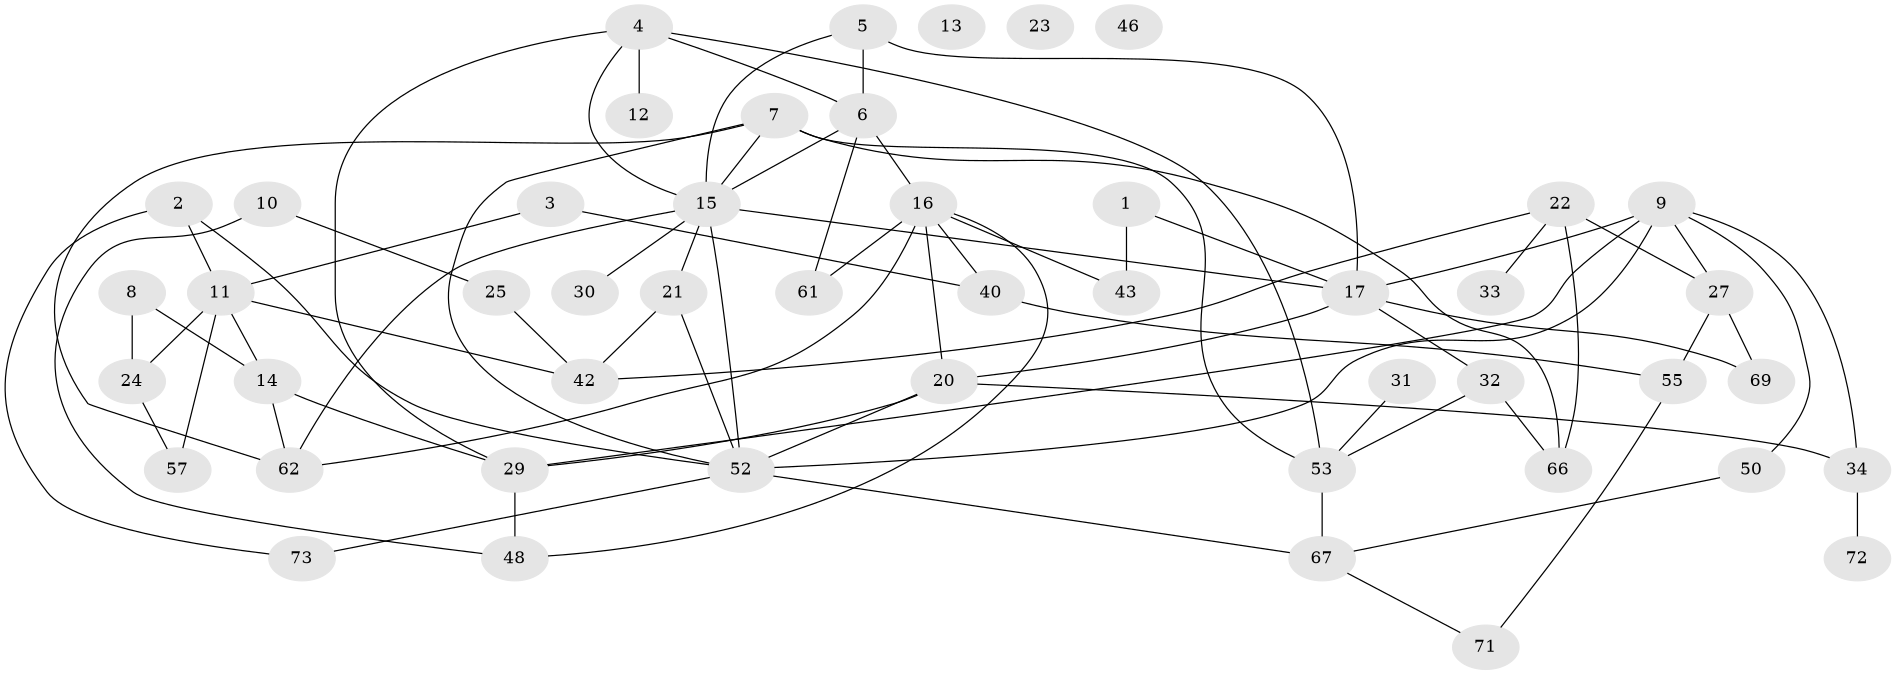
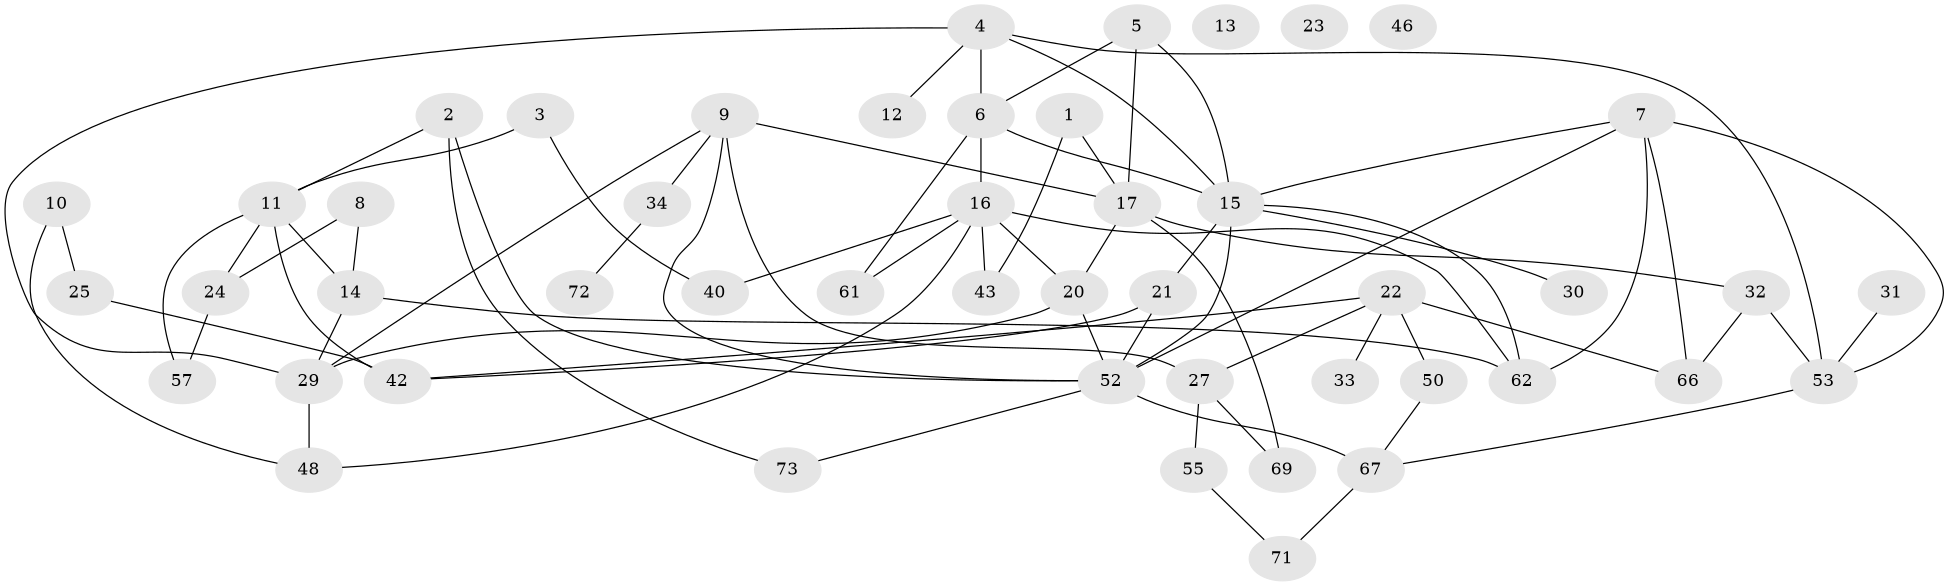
  graph {
    node [color=gray90 style=filled]
    1 [super="+19"]
    17 [super="+54"]
    43
    14 [super="+51"]
    29 [super="+66"]
    62
    20 [super="+75"]
    32 [super="+47"]
    69
    11 [super="+58"]
    24 [super="+41"]
    42
    2
    52 [super="+59"]
    73
    67
    6 [super="+65"]
    15 [super="+45"]
    16 [super="+44"]
    61
    3
    40 [super="+68"]
    55 [super="+76"]
    12 [super="+77"]
    4
    53 [super="+56"]
    21 [super="+74"]
    30 [super="+49"]
    48 [super="+63"]
    5
    7 [super="+18"]
    n32 [label=66]
    8 [super="+36"]
    57
    9 [super="+37"]
    27 [super="+28"]
    34 [super="+38"]
    72
    10 [super="+39"]
    25 [super="+26"]
    13
    22 [super="+64"]
    33
    50 [super="+70"]
    71
    23 [super="+35"]
    31
    46
    1 -- 17
    1 -- 43
    17 -- 20
    17 -- 32
    17 -- 69
    14 -- 29
    14 -- 62
    29 -- 48
    20 -- 29
    20 -- 52
-   20 -- 34
    32 -- 53
    32 -- n32
    11 -- 14
    11 -- 24
    11 -- 42
    24 -- 57
    2 -- 11
    2 -- 52
    2 -- 73
    52 -- 73
    52 -- 67 [weight=2]
    67 -- 71
    6 -- 15
    6 -- 16
    6 -- 61
-   15 -- 17
    15 -- 62
    15 -- 52
    15 -- 21
    15 -- 30
    16 -- 43
    16 -- 62
    16 -- 20
    16 -- 61
    16 -- 40
    16 -- 48
    3 -- 11
    3 -- 40
-   40 -- 55
    55 -- 71
    4 -- 29
    4 -- 6
    4 -- 15
    4 -- 12
    4 -- 53
    53 -- 67
    21 -- 42
    21 -- 52
    5 -- 17
    5 -- 6
    5 -- 15
    7 -- 62
    7 -- 52
    7 -- 15
    7 -- 53
    7 -- n32
    8 -- 14
    8 -- 24
    57 -- 11
    9 -- 17
    9 -- 29
    9 -- 52
    9 -- 27
    9 -- 34
    27 -- 69
    27 -- 55 [weight=2]
    34 -- 72
    10 -- 48
    10 -- 25
    25 -- 42
    22 -- 42
    22 -- n32
    22 -- 27
    22 -- 33
-   9 -- 50
+   22 -- 50
    50 -- 67
    31 -- 53
  }
